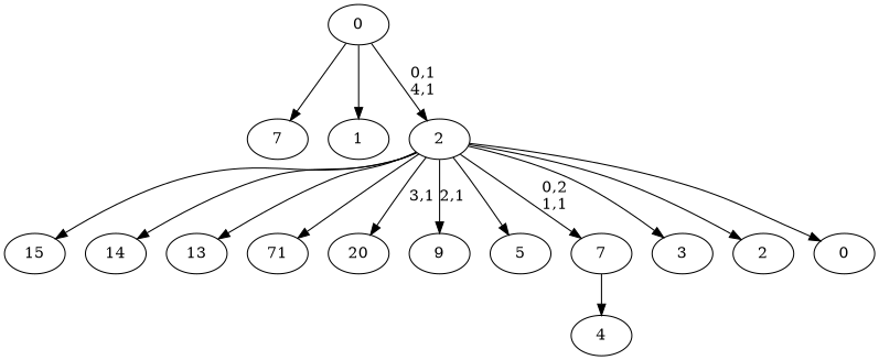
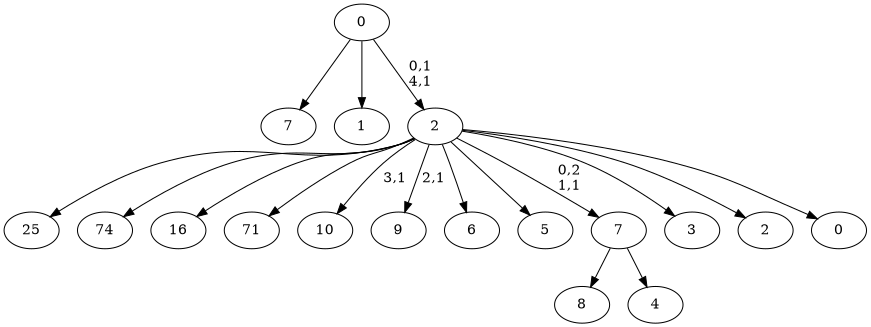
  digraph {
-   n1 [label=15]
-   n2 [label=14]
-   n3 [label=13]
+   n1 [label=25]
+   n2 [label=74]
+   n3 [label=16]
    n4 [label=71]
-   n5 [label=20]
+   n5 [label=10]
    n6 [label=9]
+   n7 [label=8]
    n8 [label=7]
+   n9 [label=6]
    n10 [label=5]
    n11 [label=4]
    7
    n13 [label=3]
    n14 [label=2]
    n15 [label=1]
    n16 [label=0]
    2
    0
+   7 -> n7
    7 -> n11
    2 -> n1
    2 -> n2
    2 -> n3
    2 -> n4
    2 -> n5 [label="3,1"]
    2 -> n6 [label="2,1"]
+   2 -> n9
    2 -> n10
    2 -> 7 [label="0,2\n1,1"]
    2 -> n13
    2 -> n14
    2 -> n16
    0 -> n8
    0 -> n15
    0 -> 2 [label="0,1\n4,1"]
  }
